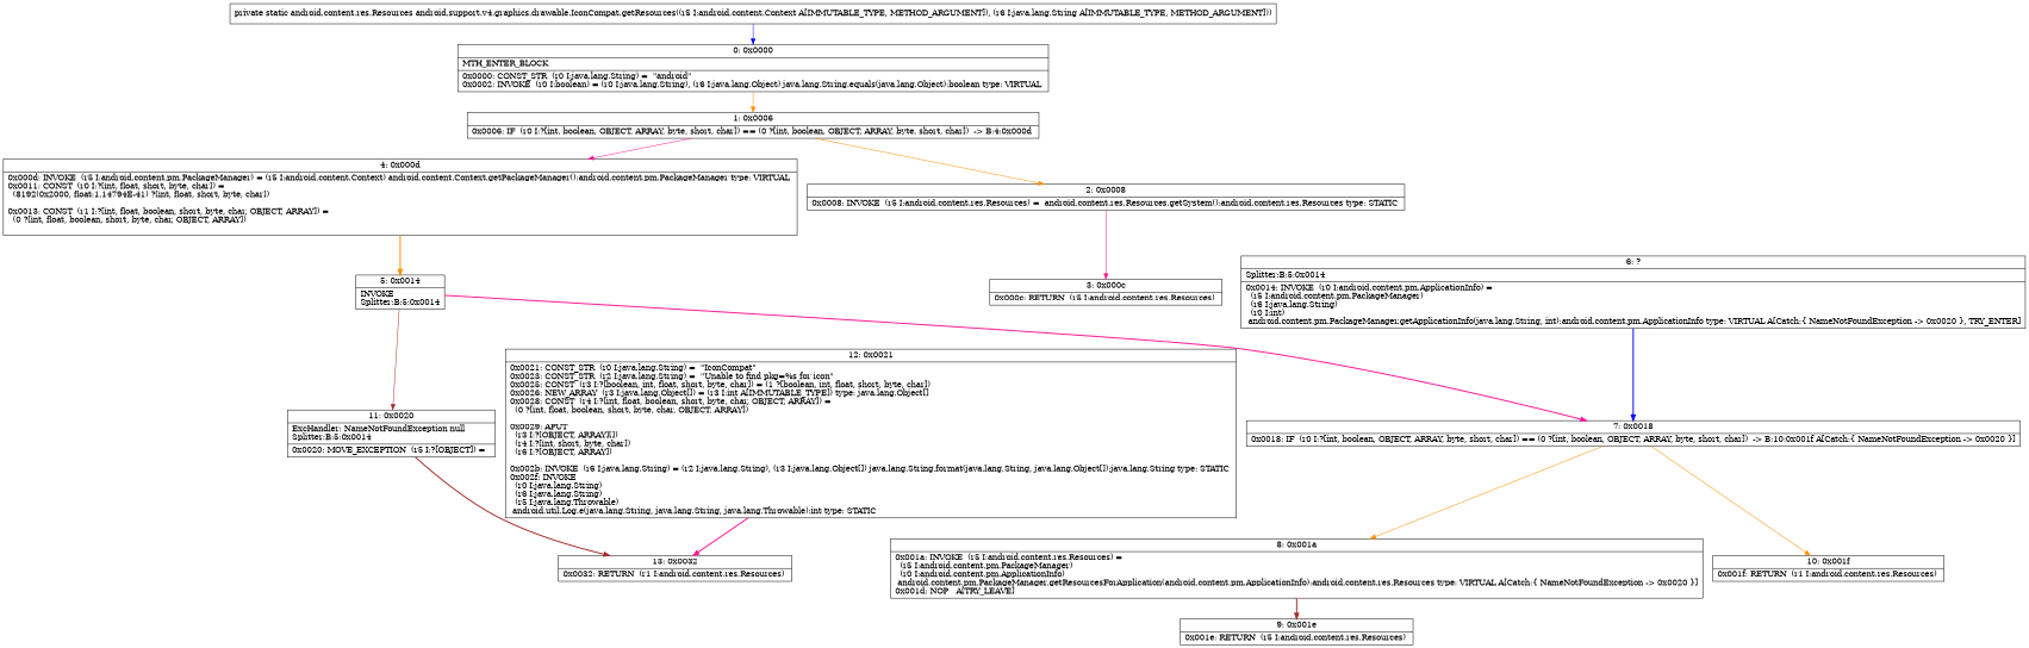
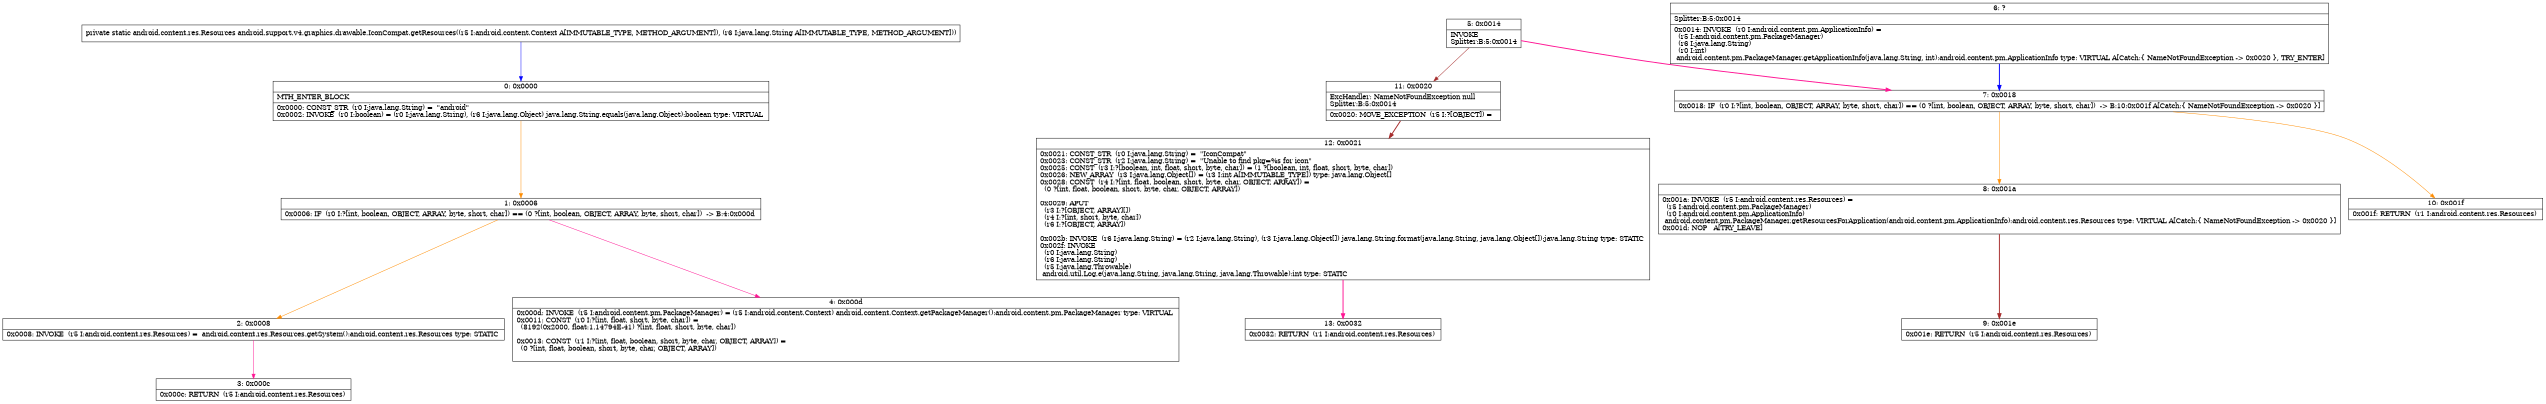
  digraph {
    node [shape=record]
    edge [color=darkorange style=solid]
    n1 [label="{0\:\ 0x0000|MTH_ENTER_BLOCK\l|0x0000: CONST_STR  (r0 I:java.lang.String) =  \"android\" \l0x0002: INVOKE  (r0 I:boolean) = (r0 I:java.lang.String), (r6 I:java.lang.Object) java.lang.String.equals(java.lang.Object):boolean type: VIRTUAL \l}"]
    n2 [label="{1\:\ 0x0006|0x0006: IF  (r0 I:?[int, boolean, OBJECT, ARRAY, byte, short, char]) == (0 ?[int, boolean, OBJECT, ARRAY, byte, short, char])  \-\> B:4:0x000d \l}"]
    n3 [label="{2\:\ 0x0008|0x0008: INVOKE  (r5 I:android.content.res.Resources) =  android.content.res.Resources.getSystem():android.content.res.Resources type: STATIC \l}"]
    n4 [label="{4\:\ 0x000d|0x000d: INVOKE  (r5 I:android.content.pm.PackageManager) = (r5 I:android.content.Context) android.content.Context.getPackageManager():android.content.pm.PackageManager type: VIRTUAL \l0x0011: CONST  (r0 I:?[int, float, short, byte, char]) = \l  (8192(0x2000, float:1.14794E\-41) ?[int, float, short, byte, char])\l \l0x0013: CONST  (r1 I:?[int, float, boolean, short, byte, char, OBJECT, ARRAY]) = \l  (0 ?[int, float, boolean, short, byte, char, OBJECT, ARRAY])\l \l}"]
    n5 [label="{3\:\ 0x000c|0x000c: RETURN  (r5 I:android.content.res.Resources) \l}"]
    n6 [label="{5\:\ 0x0014|INVOKE\lSplitter:B:5:0x0014\l}"]
    n7 [label="{11\:\ 0x0020|ExcHandler: NameNotFoundException null\lSplitter:B:5:0x0014\l|0x0020: MOVE_EXCEPTION  (r5 I:?[OBJECT]) =  \l}"]
    n8 [label="{7\:\ 0x0018|0x0018: IF  (r0 I:?[int, boolean, OBJECT, ARRAY, byte, short, char]) == (0 ?[int, boolean, OBJECT, ARRAY, byte, short, char])  \-\> B:10:0x001f A[Catch:\{ NameNotFoundException \-\> 0x0020 \}]\l}"]
    n9 [label="{6\:\ ?|Splitter:B:5:0x0014\l|0x0014: INVOKE  (r0 I:android.content.pm.ApplicationInfo) = \l  (r5 I:android.content.pm.PackageManager)\l  (r6 I:java.lang.String)\l  (r0 I:int)\l android.content.pm.PackageManager.getApplicationInfo(java.lang.String, int):android.content.pm.ApplicationInfo type: VIRTUAL A[Catch:\{ NameNotFoundException \-\> 0x0020 \}, TRY_ENTER]\l}"]
    n10 [label="{12\:\ 0x0021|0x0021: CONST_STR  (r0 I:java.lang.String) =  \"IconCompat\" \l0x0023: CONST_STR  (r2 I:java.lang.String) =  \"Unable to find pkg=%s for icon\" \l0x0025: CONST  (r3 I:?[boolean, int, float, short, byte, char]) = (1 ?[boolean, int, float, short, byte, char]) \l0x0026: NEW_ARRAY  (r3 I:java.lang.Object[]) = (r3 I:int A[IMMUTABLE_TYPE]) type: java.lang.Object[] \l0x0028: CONST  (r4 I:?[int, float, boolean, short, byte, char, OBJECT, ARRAY]) = \l  (0 ?[int, float, boolean, short, byte, char, OBJECT, ARRAY])\l \l0x0029: APUT  \l  (r3 I:?[OBJECT, ARRAY][])\l  (r4 I:?[int, short, byte, char])\l  (r6 I:?[OBJECT, ARRAY])\l \l0x002b: INVOKE  (r6 I:java.lang.String) = (r2 I:java.lang.String), (r3 I:java.lang.Object[]) java.lang.String.format(java.lang.String, java.lang.Object[]):java.lang.String type: STATIC \l0x002f: INVOKE  \l  (r0 I:java.lang.String)\l  (r6 I:java.lang.String)\l  (r5 I:java.lang.Throwable)\l android.util.Log.e(java.lang.String, java.lang.String, java.lang.Throwable):int type: STATIC \l}"]
    n11 [label="{8\:\ 0x001a|0x001a: INVOKE  (r5 I:android.content.res.Resources) = \l  (r5 I:android.content.pm.PackageManager)\l  (r0 I:android.content.pm.ApplicationInfo)\l android.content.pm.PackageManager.getResourcesForApplication(android.content.pm.ApplicationInfo):android.content.res.Resources type: VIRTUAL A[Catch:\{ NameNotFoundException \-\> 0x0020 \}]\l0x001d: NOP   A[TRY_LEAVE]\l}"]
    n12 [label="{10\:\ 0x001f|0x001f: RETURN  (r1 I:android.content.res.Resources) \l}"]
    n13 [label="{9\:\ 0x001e|0x001e: RETURN  (r5 I:android.content.res.Resources) \l}"]
    n14 [label="{13\:\ 0x0032|0x0032: RETURN  (r1 I:android.content.res.Resources) \l}"]
    n15 [label="{private static android.content.res.Resources android.support.v4.graphics.drawable.IconCompat.getResources((r5 I:android.content.Context A[IMMUTABLE_TYPE, METHOD_ARGUMENT]), (r6 I:java.lang.String A[IMMUTABLE_TYPE, METHOD_ARGUMENT])) }"]
    n1 -> n2
    n2 -> n3
    n2 -> n4 [color=deeppink]
    n3 -> n5 [color=deeppink]
-   n4 -> n6 [style=bold]
    n6 -> n7 [color=brown]
    n6 -> n8 [color=deeppink style=bold]
-   n7 -> n14 [color=brown style=bold]
+   n7 -> n10 [color=brown style=bold]
    n8 -> n11
    n8 -> n12
    n9 -> n8 [color=blue style=bold]
    n10 -> n14 [color=deeppink style=bold]
    n11 -> n13 [color=brown style=bold]
    n15 -> n1 [color=blue]
  }
